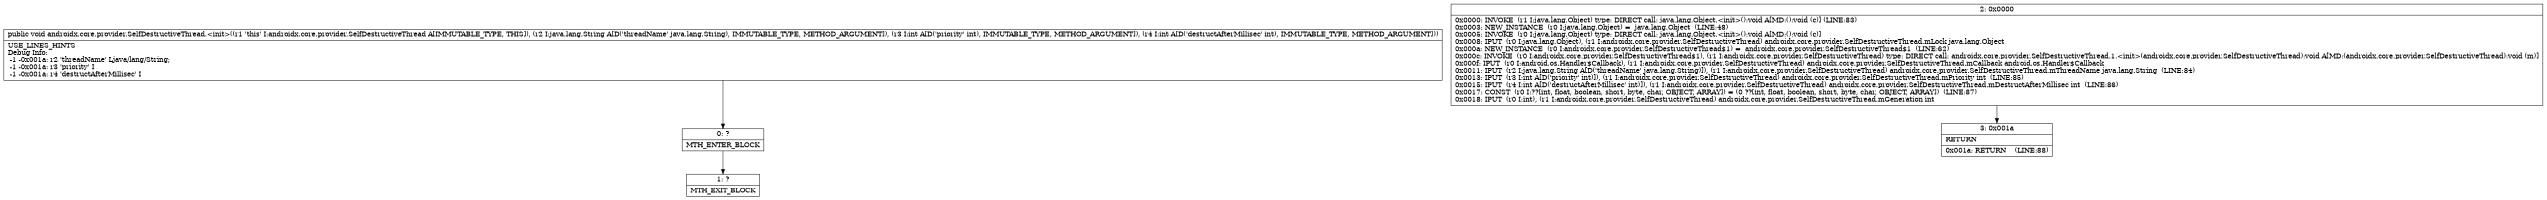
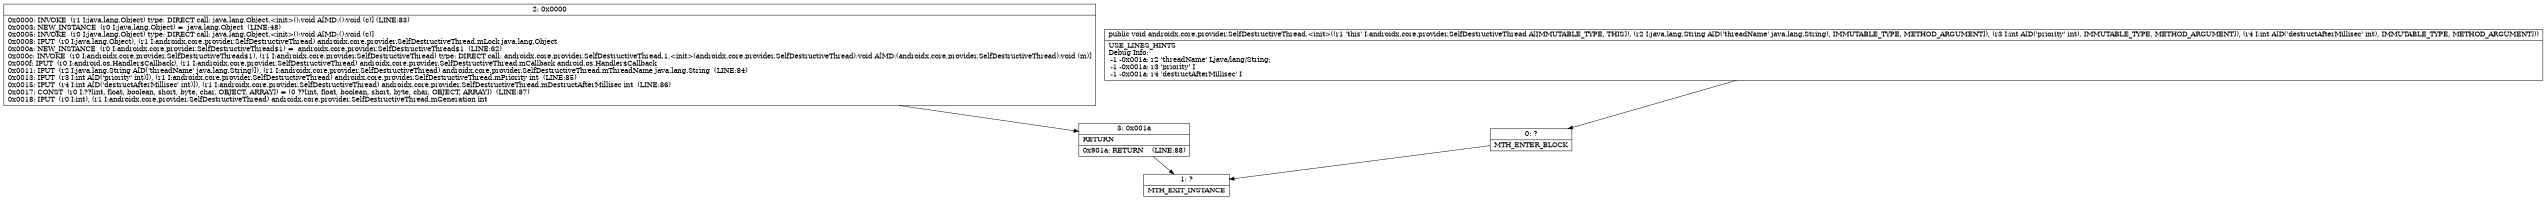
  digraph {
    node [shape=record]
    n1 [label="{0\:\ ?|MTH_ENTER_BLOCK\l}"]
-   n2 [label="{1\:\ ?|MTH_EXIT_BLOCK\l}"]
+   n2 [label="{1\:\ ?|MTH_EXIT_INSTANCE\l}"]
    n3 [label="{2\:\ 0x0000|0x0000: INVOKE  (r1 I:java.lang.Object) type: DIRECT call: java.lang.Object.\<init\>():void A[MD:():void (c)] (LINE:83)\l0x0003: NEW_INSTANCE  (r0 I:java.lang.Object) =  java.lang.Object  (LINE:48)\l0x0005: INVOKE  (r0 I:java.lang.Object) type: DIRECT call: java.lang.Object.\<init\>():void A[MD:():void (c)]\l0x0008: IPUT  (r0 I:java.lang.Object), (r1 I:androidx.core.provider.SelfDestructiveThread) androidx.core.provider.SelfDestructiveThread.mLock java.lang.Object \l0x000a: NEW_INSTANCE  (r0 I:androidx.core.provider.SelfDestructiveThread$1) =  androidx.core.provider.SelfDestructiveThread$1  (LINE:62)\l0x000c: INVOKE  (r0 I:androidx.core.provider.SelfDestructiveThread$1), (r1 I:androidx.core.provider.SelfDestructiveThread) type: DIRECT call: androidx.core.provider.SelfDestructiveThread.1.\<init\>(androidx.core.provider.SelfDestructiveThread):void A[MD:(androidx.core.provider.SelfDestructiveThread):void (m)]\l0x000f: IPUT  (r0 I:android.os.Handler$Callback), (r1 I:androidx.core.provider.SelfDestructiveThread) androidx.core.provider.SelfDestructiveThread.mCallback android.os.Handler$Callback \l0x0011: IPUT  (r2 I:java.lang.String A[D('threadName' java.lang.String)]), (r1 I:androidx.core.provider.SelfDestructiveThread) androidx.core.provider.SelfDestructiveThread.mThreadName java.lang.String  (LINE:84)\l0x0013: IPUT  (r3 I:int A[D('priority' int)]), (r1 I:androidx.core.provider.SelfDestructiveThread) androidx.core.provider.SelfDestructiveThread.mPriority int  (LINE:85)\l0x0015: IPUT  (r4 I:int A[D('destructAfterMillisec' int)]), (r1 I:androidx.core.provider.SelfDestructiveThread) androidx.core.provider.SelfDestructiveThread.mDestructAfterMillisec int  (LINE:86)\l0x0017: CONST  (r0 I:??[int, float, boolean, short, byte, char, OBJECT, ARRAY]) = (0 ??[int, float, boolean, short, byte, char, OBJECT, ARRAY])  (LINE:87)\l0x0018: IPUT  (r0 I:int), (r1 I:androidx.core.provider.SelfDestructiveThread) androidx.core.provider.SelfDestructiveThread.mGeneration int \l}"]
-   n4 [label="{3\:\ 0x001a|RETURN\l|0x001a: RETURN    (LINE:88)\l}"]
+   n4 [label="{3\:\ 0x001a|RETURN\l|0x901a: RETURN    (LINE:88)\l}"]
    n5 [label="{public void androidx.core.provider.SelfDestructiveThread.\<init\>((r1 'this' I:androidx.core.provider.SelfDestructiveThread A[IMMUTABLE_TYPE, THIS]), (r2 I:java.lang.String A[D('threadName' java.lang.String), IMMUTABLE_TYPE, METHOD_ARGUMENT]), (r3 I:int A[D('priority' int), IMMUTABLE_TYPE, METHOD_ARGUMENT]), (r4 I:int A[D('destructAfterMillisec' int), IMMUTABLE_TYPE, METHOD_ARGUMENT]))  | USE_LINES_HINTS\lDebug Info:\l  \-1 \-0x001a: r2 'threadName' Ljava\/lang\/String;\l  \-1 \-0x001a: r3 'priority' I\l  \-1 \-0x001a: r4 'destructAfterMillisec' I\l}"]
    n1 -> n2
    n3 -> n4
+   n4 -> n2
    n5 -> n1
  }
